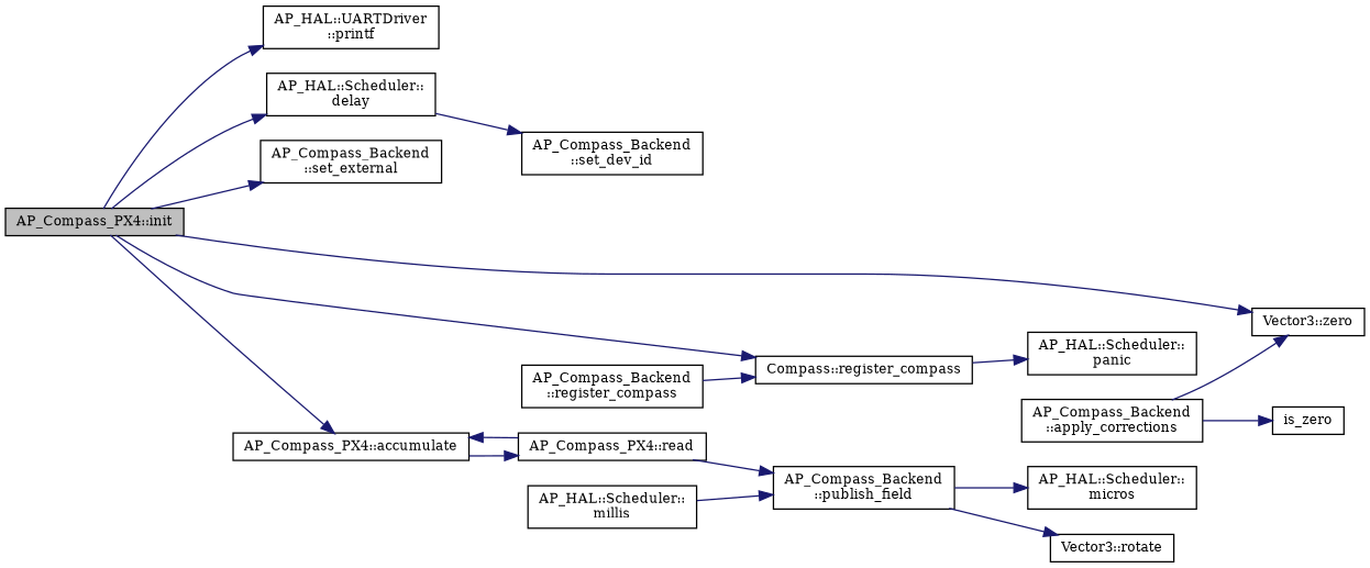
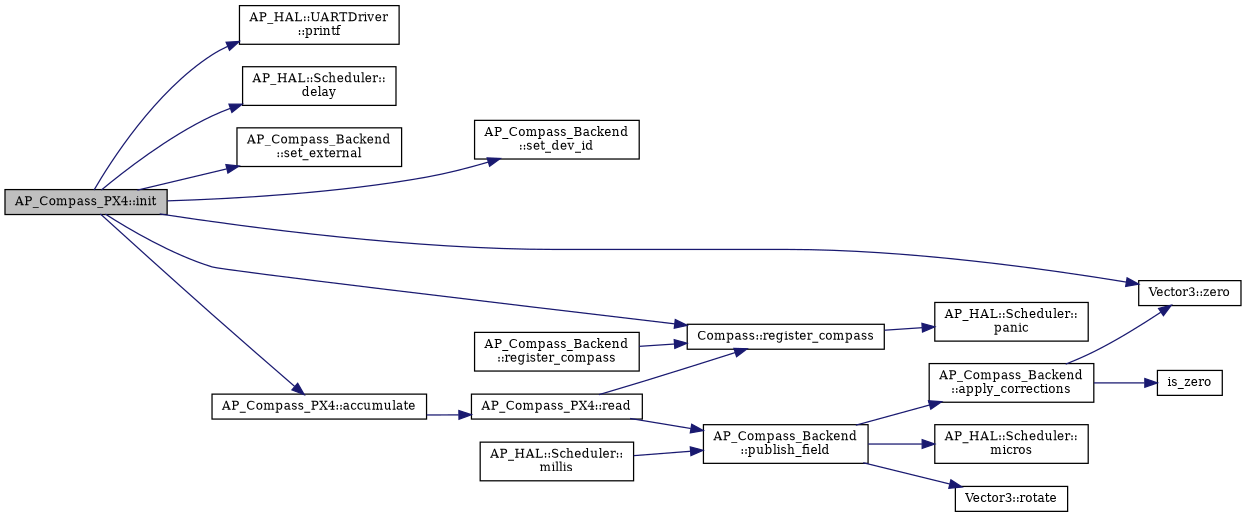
  digraph {
    fontname="DejaVu Serif"
    rankdir=LR
    node [color=black fillcolor=white fontname="DejaVu Serif" fontsize=10 shape=record style=filled]
    edge [color=midnightblue fontname="DejaVu Serif" fontsize=10 labelfontname=Helvetica labelfontsize=10 style=solid]
    n1 [fillcolor=grey75 fontcolor=black height=0.2 label="AP_Compass_PX4::init" width=0.4]
    n2 [height=0.2 label="AP_HAL::UARTDriver\l::printf" width=0.4]
    n3 [height=0.2 label="AP_Compass_Backend\l::set_dev_id" width=0.4]
    n4 [height=0.2 label="AP_Compass_Backend\l::set_external" width=0.4]
    n5 [height=0.2 label="Vector3::zero" width=0.4]
    n6 [height=0.2 label="AP_HAL::Scheduler::\ldelay" width=0.4]
    n7 [height=0.2 label="AP_Compass_PX4::accumulate" width=0.4]
    n8 [height=0.2 label="Compass::register_compass" width=0.4]
    n9 [height=0.2 label="AP_Compass_Backend\l::register_compass" width=0.4]
    n10 [height=0.2 label="AP_Compass_PX4::read" width=0.4]
    n11 [height=0.2 label="AP_HAL::Scheduler::\lpanic" width=0.4]
    n12 [height=0.2 label="AP_Compass_Backend\l::publish_field" width=0.4]
    n13 [height=0.2 label="Vector3::rotate" width=0.4]
    n14 [height=0.2 label="AP_Compass_Backend\l::apply_corrections" width=0.4]
    n15 [height=0.2 label="AP_HAL::Scheduler::\lmicros" width=0.4]
    n16 [height=0.2 label=is_zero width=0.4]
    n17 [height=0.2 label="AP_HAL::Scheduler::\lmillis" width=0.4]
    n1 -> n2
-   n6 -> n3
+   n1 -> n3
    n1 -> n4
    n1 -> n5
    n1 -> n6
    n1 -> n7
    n1 -> n8
    n7 -> n10
    n8 -> n11
    n9 -> n8
-   n10 -> n7
+   n10 -> n8
    n10 -> n12
    n12 -> n13
+   n12 -> n14
    n12 -> n15
    n14 -> n5
    n14 -> n16
    n17 -> n12
  }
